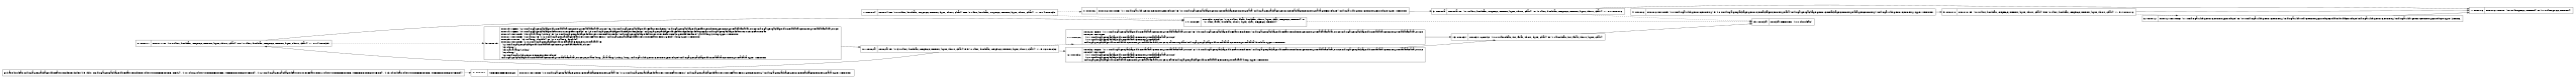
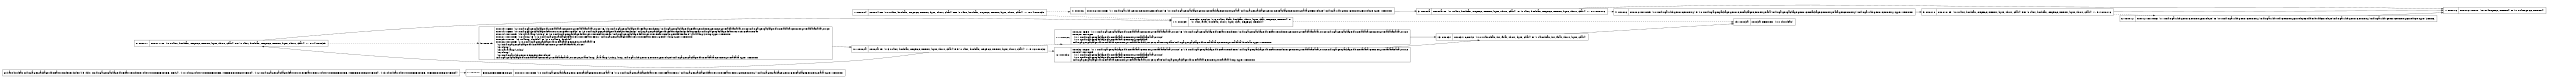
  digraph {
    rankdir=LR
    node [shape=record]
-   n1 [label="{0\:\ 0x0000|MTH_ENTER_BLOCK\l|0x0000: INVOKE  (r0 I:mil.nga.geopackage.geom.GeoPackageGeometryData) = (r12 I:mil.nga.geopackage.features.user.FeatureRow) mil.nga.geopackage.features.user.FeatureRow.getGeometry():mil.nga.geopackage.geom.GeoPackageGeometryData type: VIRTUAL \l}"]
+   n1 [label="{0\:\ 0x0000|BLOCK_ENTER_BLOCK\l|0x0000: INVOKE  (r0 I:mil.nga.geopackage.geom.GeoPackageGeometryData) = (r12 I:mil.nga.geopackage.features.user.FeatureRow) mil.nga.geopackage.features.user.FeatureRow.getGeometry():mil.nga.geopackage.geom.GeoPackageGeometryData type: VIRTUAL \l}"]
    n2 [label="{1\:\ 0x0004|0x0004: IF  (r0 I:?[int, boolean, OBJECT, ARRAY, byte, short, char]) == (0 ?[int, boolean, OBJECT, ARRAY, byte, short, char])  \-\> B:14:0x0039 \l}"]
    n3 [label="{2\:\ 0x0006|0x0006: INVOKE  (r1 I:mil.nga.wkb.geom.GeometryEnvelope) = (r0 I:mil.nga.geopackage.geom.GeoPackageGeometryData) mil.nga.geopackage.geom.GeoPackageGeometryData.getEnvelope():mil.nga.wkb.geom.GeometryEnvelope type: VIRTUAL \l}"]
    n4 [label="{14\:\ 0x0039|0x0039: CONST  (r10 I:?[int, float, boolean, short, byte, char, OBJECT, ARRAY]) = \l  (0 ?[int, float, boolean, short, byte, char, OBJECT, ARRAY])\l \l}"]
    n5 [label="{3\:\ 0x000a|0x000a: IF  (r1 I:?[int, boolean, OBJECT, ARRAY, byte, short, char]) != (0 ?[int, boolean, OBJECT, ARRAY, byte, short, char])  \-\> B:7:0x0016 \l}"]
    n6 [label="{15\:\ 0x003a|0x003a: RETURN  (r10 I:boolean) \l}"]
    n7 [label="{4\:\ 0x000c|0x000c: INVOKE  (r0 I:mil.nga.wkb.geom.Geometry) = (r0 I:mil.nga.geopackage.geom.GeoPackageGeometryData) mil.nga.geopackage.geom.GeoPackageGeometryData.getGeometry():mil.nga.wkb.geom.Geometry type: VIRTUAL \l}"]
    n8 [label="{7\:\ 0x0016|0x0016: MOVE  (r8 I:?[OBJECT, ARRAY]) = (r1 I:?[OBJECT, ARRAY]) \l}"]
    n9 [label="{5\:\ 0x0010|0x0010: IF  (r0 I:?[int, boolean, OBJECT, ARRAY, byte, short, char]) == (0 ?[int, boolean, OBJECT, ARRAY, byte, short, char])  \-\> B:7:0x0016 \l}"]
    n10 [label="{6\:\ 0x0012|0x0012: INVOKE  (r1 I:mil.nga.wkb.geom.GeometryEnvelope) = (r0 I:mil.nga.wkb.geom.Geometry) mil.nga.wkb.util.GeometryEnvelopeBuilder.buildEnvelope(mil.nga.wkb.geom.Geometry):mil.nga.wkb.geom.GeometryEnvelope type: STATIC \l}"]
    n11 [label="{8\:\ 0x0017|0x0017: IF  (r8 I:?[int, boolean, OBJECT, ARRAY, byte, short, char]) == (0 ?[int, boolean, OBJECT, ARRAY, byte, short, char])  \-\> B:14:0x0039 \l}"]
    n12 [label="{9\:\ 0x0019|0x0019: IGET  (r2 I:mil.nga.geopackage.db.metadata.GeometryMetadataDataSource) = (r9 I:mil.nga.geopackage.db.FeatureIndexer) mil.nga.geopackage.db.FeatureIndexer.geometryMetadataDataSource mil.nga.geopackage.db.metadata.GeometryMetadataDataSource \l0x001b: IGET  (r0 I:mil.nga.geopackage.features.user.FeatureDao) = (r9 I:mil.nga.geopackage.db.FeatureIndexer) mil.nga.geopackage.db.FeatureIndexer.featureDao mil.nga.geopackage.features.user.FeatureDao \l0x001d: INVOKE  (r5 I:java.lang.String) = (r0 I:mil.nga.geopackage.features.user.FeatureDao) mil.nga.geopackage.features.user.FeatureDao.getTableName():java.lang.String type: VIRTUAL \l0x0021: INVOKE  (r6 I:long) = (r12 I:mil.nga.geopackage.features.user.FeatureRow) mil.nga.geopackage.features.user.FeatureRow.getId():long type: VIRTUAL \l0x0025: MOVE  (r3 I:?[long, double]) = (r10 I:?[long, double]) \l0x0026: INVOKE  (r10 I:mil.nga.geopackage.db.metadata.GeometryMetadata) = \l  (r2 I:mil.nga.geopackage.db.metadata.GeometryMetadataDataSource)\l  (r3 I:long)\l  (r5 I:java.lang.String)\l  (r6 I:long)\l  (r8 I:mil.nga.wkb.geom.GeometryEnvelope)\l mil.nga.geopackage.db.metadata.GeometryMetadataDataSource.populate(long, java.lang.String, long, mil.nga.wkb.geom.GeometryEnvelope):mil.nga.geopackage.db.metadata.GeometryMetadata type: VIRTUAL \l}"]
    n13 [label="{10\:\ 0x002a|0x002a: IF  (r13 I:?[int, boolean, OBJECT, ARRAY, byte, short, char]) == (0 ?[int, boolean, OBJECT, ARRAY, byte, short, char])  \-\> B:12:0x0032 \l}"]
    n14 [label="{11\:\ 0x002c|0x002c: IGET  (r11 I:mil.nga.geopackage.db.metadata.GeometryMetadataDataSource) = (r9 I:mil.nga.geopackage.db.FeatureIndexer) mil.nga.geopackage.db.FeatureIndexer.geometryMetadataDataSource mil.nga.geopackage.db.metadata.GeometryMetadataDataSource \l0x002e: INVOKE  \l  (r11 I:mil.nga.geopackage.db.metadata.GeometryMetadataDataSource)\l  (r10 I:mil.nga.geopackage.db.metadata.GeometryMetadata)\l mil.nga.geopackage.db.metadata.GeometryMetadataDataSource.createOrUpdate(mil.nga.geopackage.db.metadata.GeometryMetadata):boolean type: VIRTUAL \l}"]
    n15 [label="{12\:\ 0x0032|0x0032: IGET  (r11 I:mil.nga.geopackage.db.metadata.GeometryMetadataDataSource) = (r9 I:mil.nga.geopackage.db.FeatureIndexer) mil.nga.geopackage.db.FeatureIndexer.geometryMetadataDataSource mil.nga.geopackage.db.metadata.GeometryMetadataDataSource \l0x0034: INVOKE  \l  (r11 I:mil.nga.geopackage.db.metadata.GeometryMetadataDataSource)\l  (r10 I:mil.nga.geopackage.db.metadata.GeometryMetadata)\l mil.nga.geopackage.db.metadata.GeometryMetadataDataSource.create(mil.nga.geopackage.db.metadata.GeometryMetadata):long type: VIRTUAL \l}"]
    n16 [label="{13\:\ 0x0037|0x0037: CONST  (r10 I:?[boolean, int, float, short, byte, char]) = (1 ?[boolean, int, float, short, byte, char]) \l}"]
    n17 [label="{private boolean mil.nga.geopackage.db.FeatureIndexer.index((r9 'this' I:mil.nga.geopackage.db.FeatureIndexer A[IMMUTABLE_TYPE, THIS]), (r10 I:long A[IMMUTABLE_TYPE, METHOD_ARGUMENT]), (r12 I:mil.nga.geopackage.features.user.FeatureRow A[IMMUTABLE_TYPE, METHOD_ARGUMENT]), (r13 I:boolean A[IMMUTABLE_TYPE, METHOD_ARGUMENT])) }"]
    n2 -> n3 [style=dashed]
    n2 -> n4 [style=dashed]
    n3 -> n5
    n4 -> n6 [style=dashed]
-   n5 -> n6 [style=dashed]
+   n5 -> n7 [style=dashed]
    n5 -> n8
    n7 -> n9
    n9 -> n8
    n9 -> n10 [style=dashed]
    n10 -> n8
    n11 -> n4
    n11 -> n12 [style=dashed]
    n12 -> n13
    n13 -> n11
    n13 -> n14 [style=dashed]
    n13 -> n15
    n14 -> n16
    n15 -> n16
    n16 -> n6
    n17 -> n1
  }
